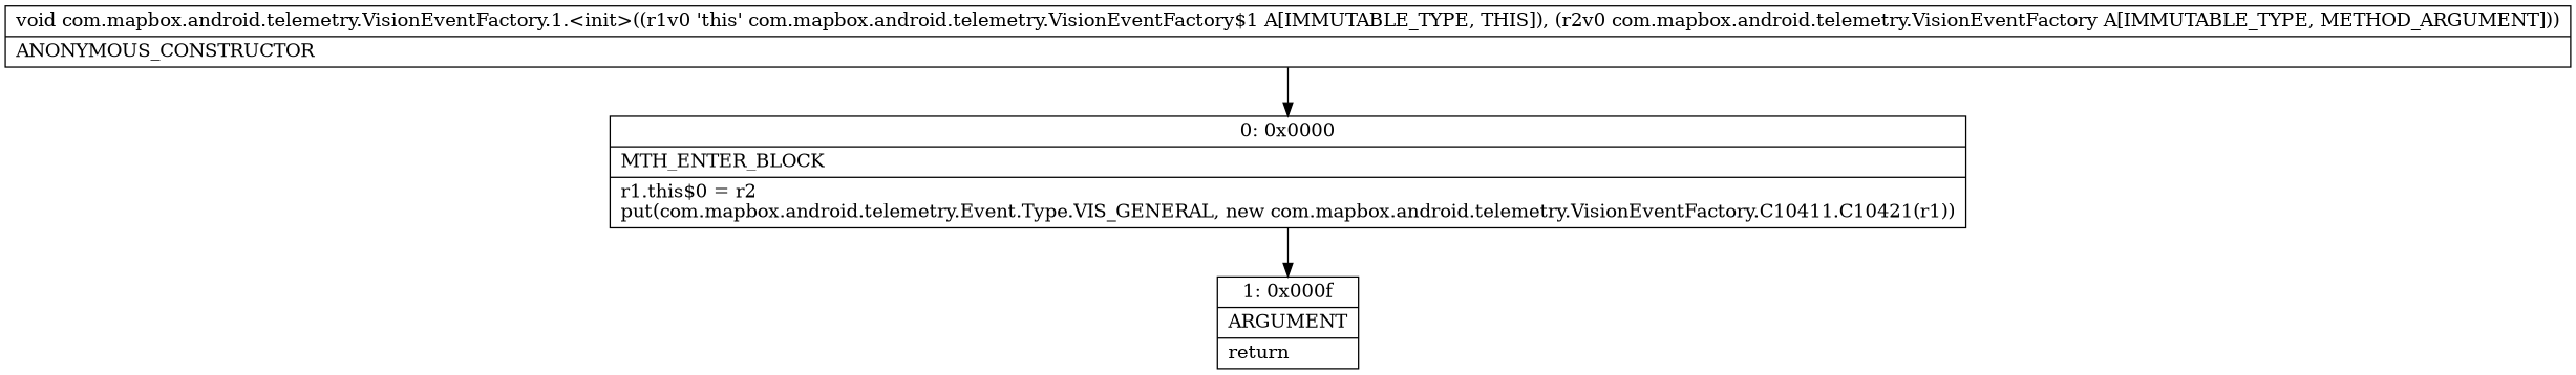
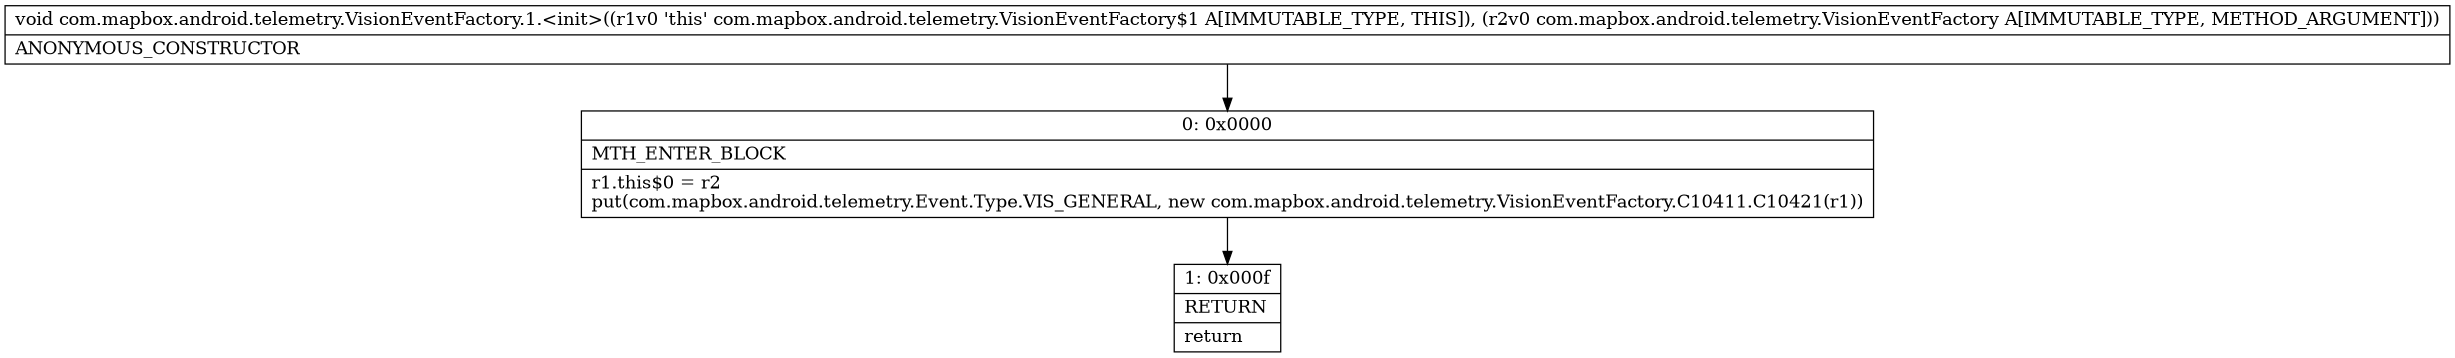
  digraph {
    node [shape=record]
    n1 [label="{0\:\ 0x0000|MTH_ENTER_BLOCK\l|r1.this$0 = r2\lput(com.mapbox.android.telemetry.Event.Type.VIS_GENERAL, new com.mapbox.android.telemetry.VisionEventFactory.C10411.C10421(r1))\l}"]
-   n2 [label="{1\:\ 0x000f|ARGUMENT\l|return\l}"]
+   n2 [label="{1\:\ 0x000f|RETURN\l|return\l}"]
    n3 [label="{void com.mapbox.android.telemetry.VisionEventFactory.1.\<init\>((r1v0 'this' com.mapbox.android.telemetry.VisionEventFactory$1 A[IMMUTABLE_TYPE, THIS]), (r2v0 com.mapbox.android.telemetry.VisionEventFactory A[IMMUTABLE_TYPE, METHOD_ARGUMENT]))  | ANONYMOUS_CONSTRUCTOR\l}"]
    n1 -> n2
    n3 -> n1
  }
